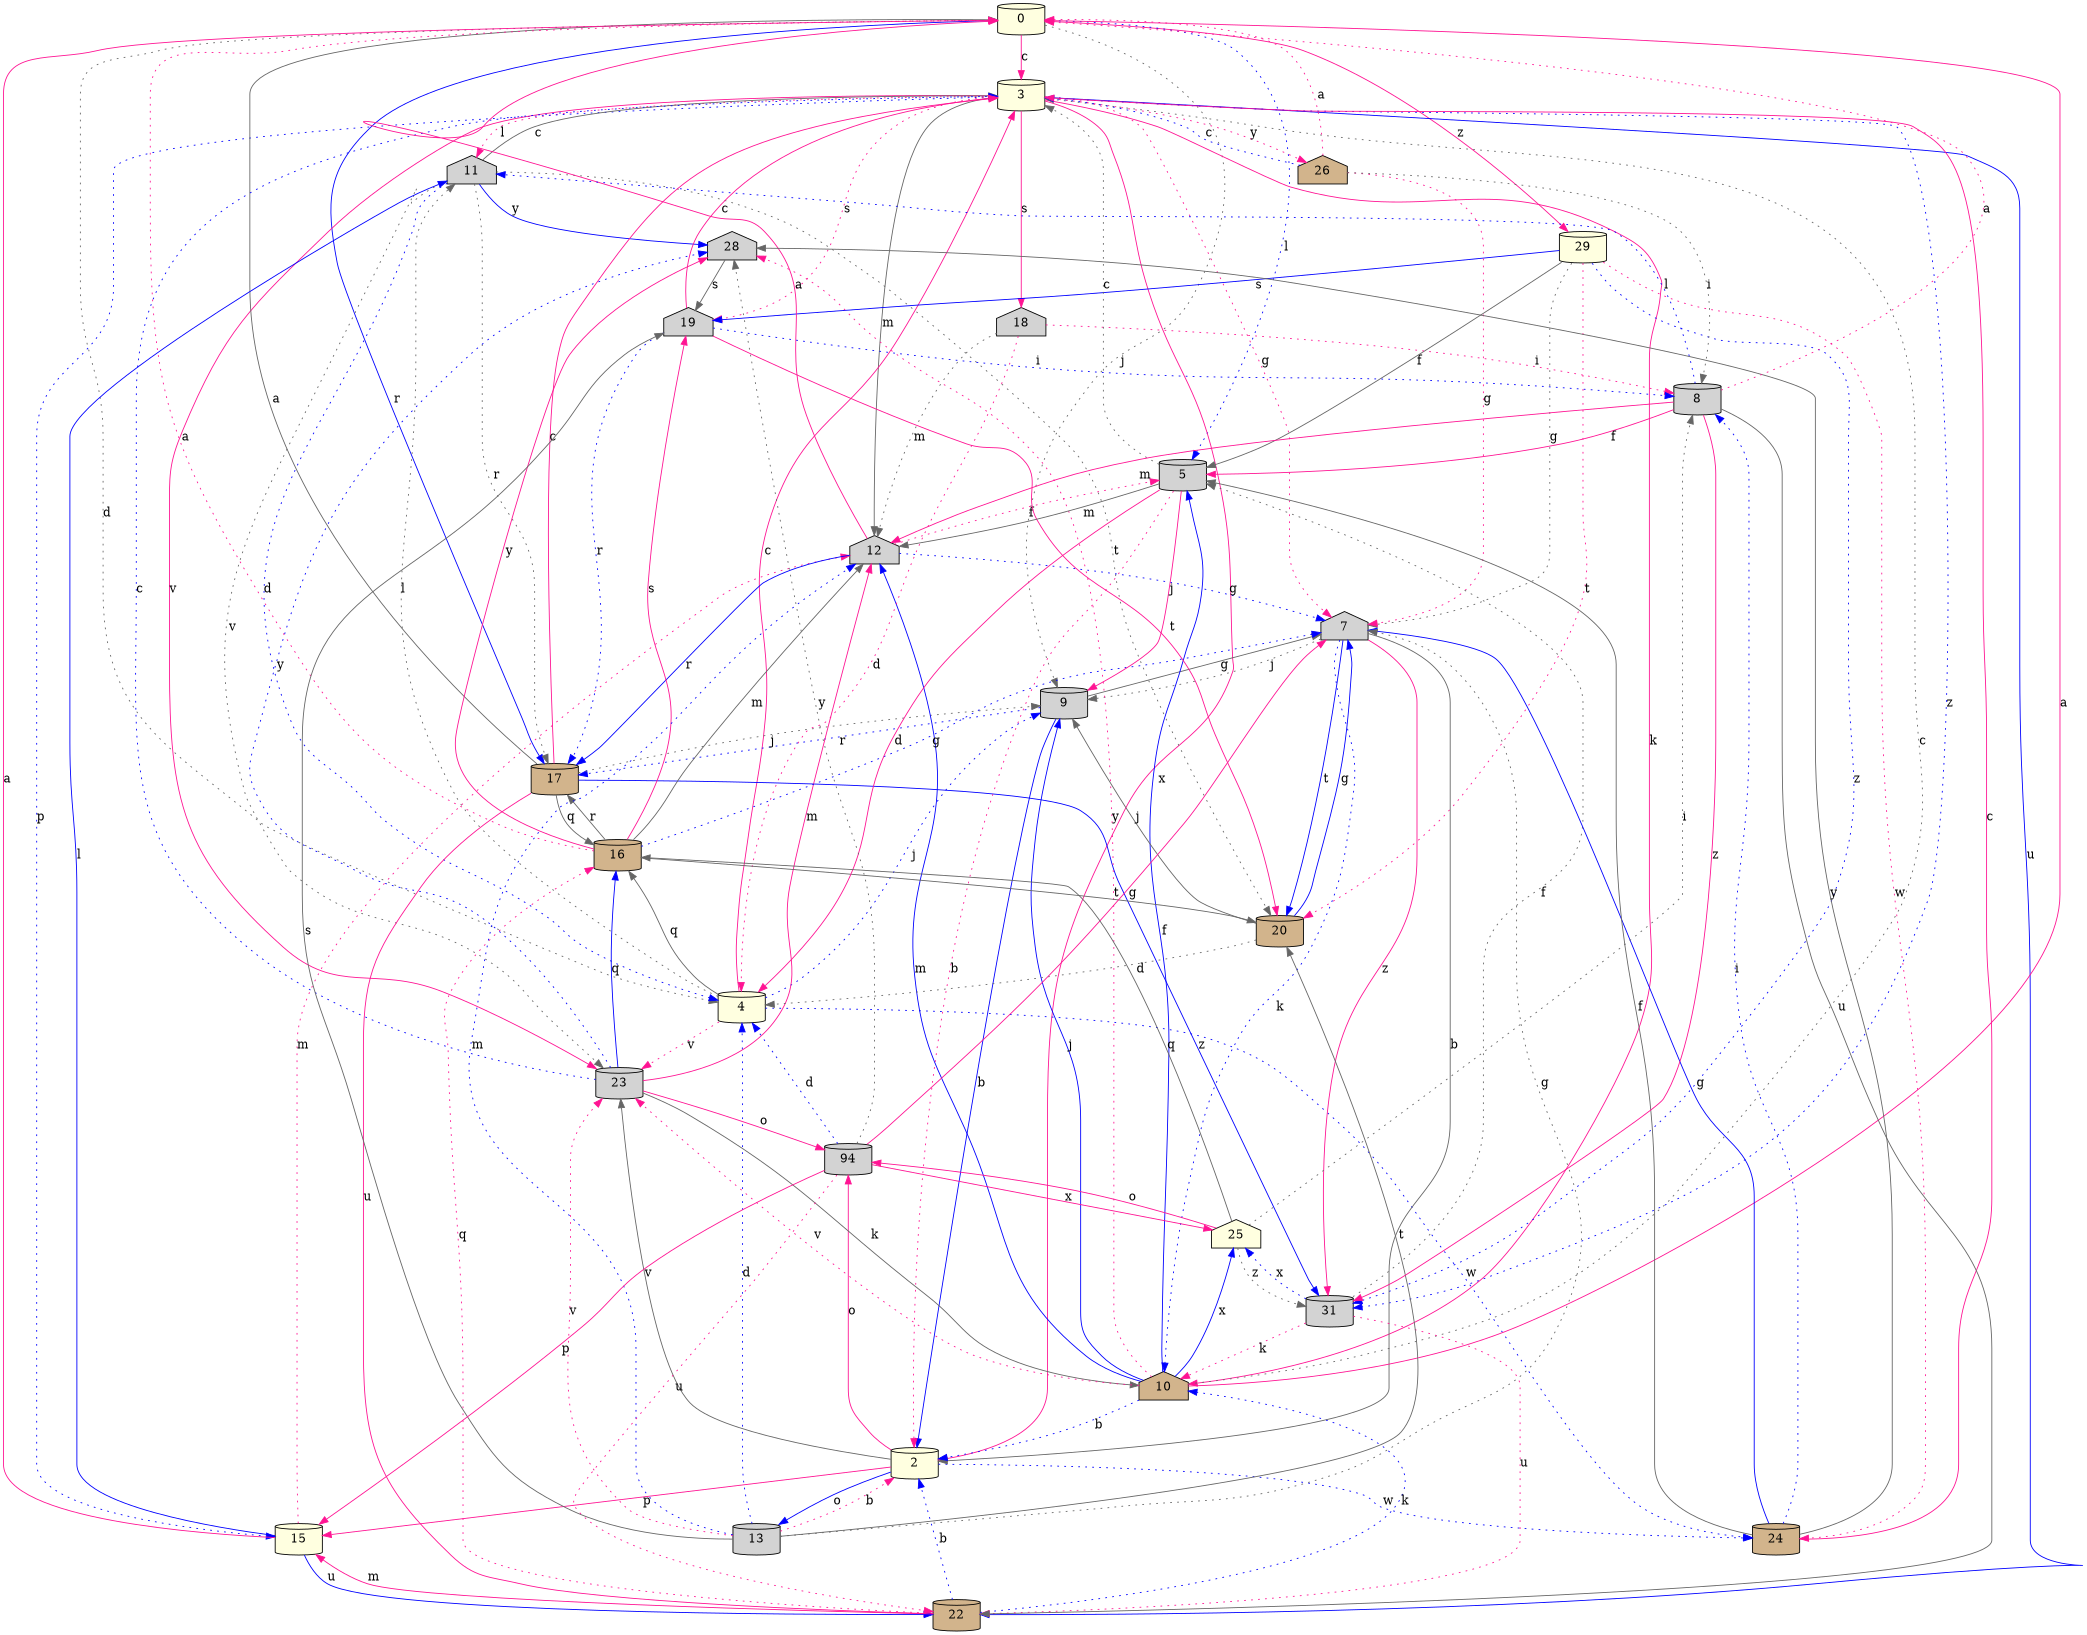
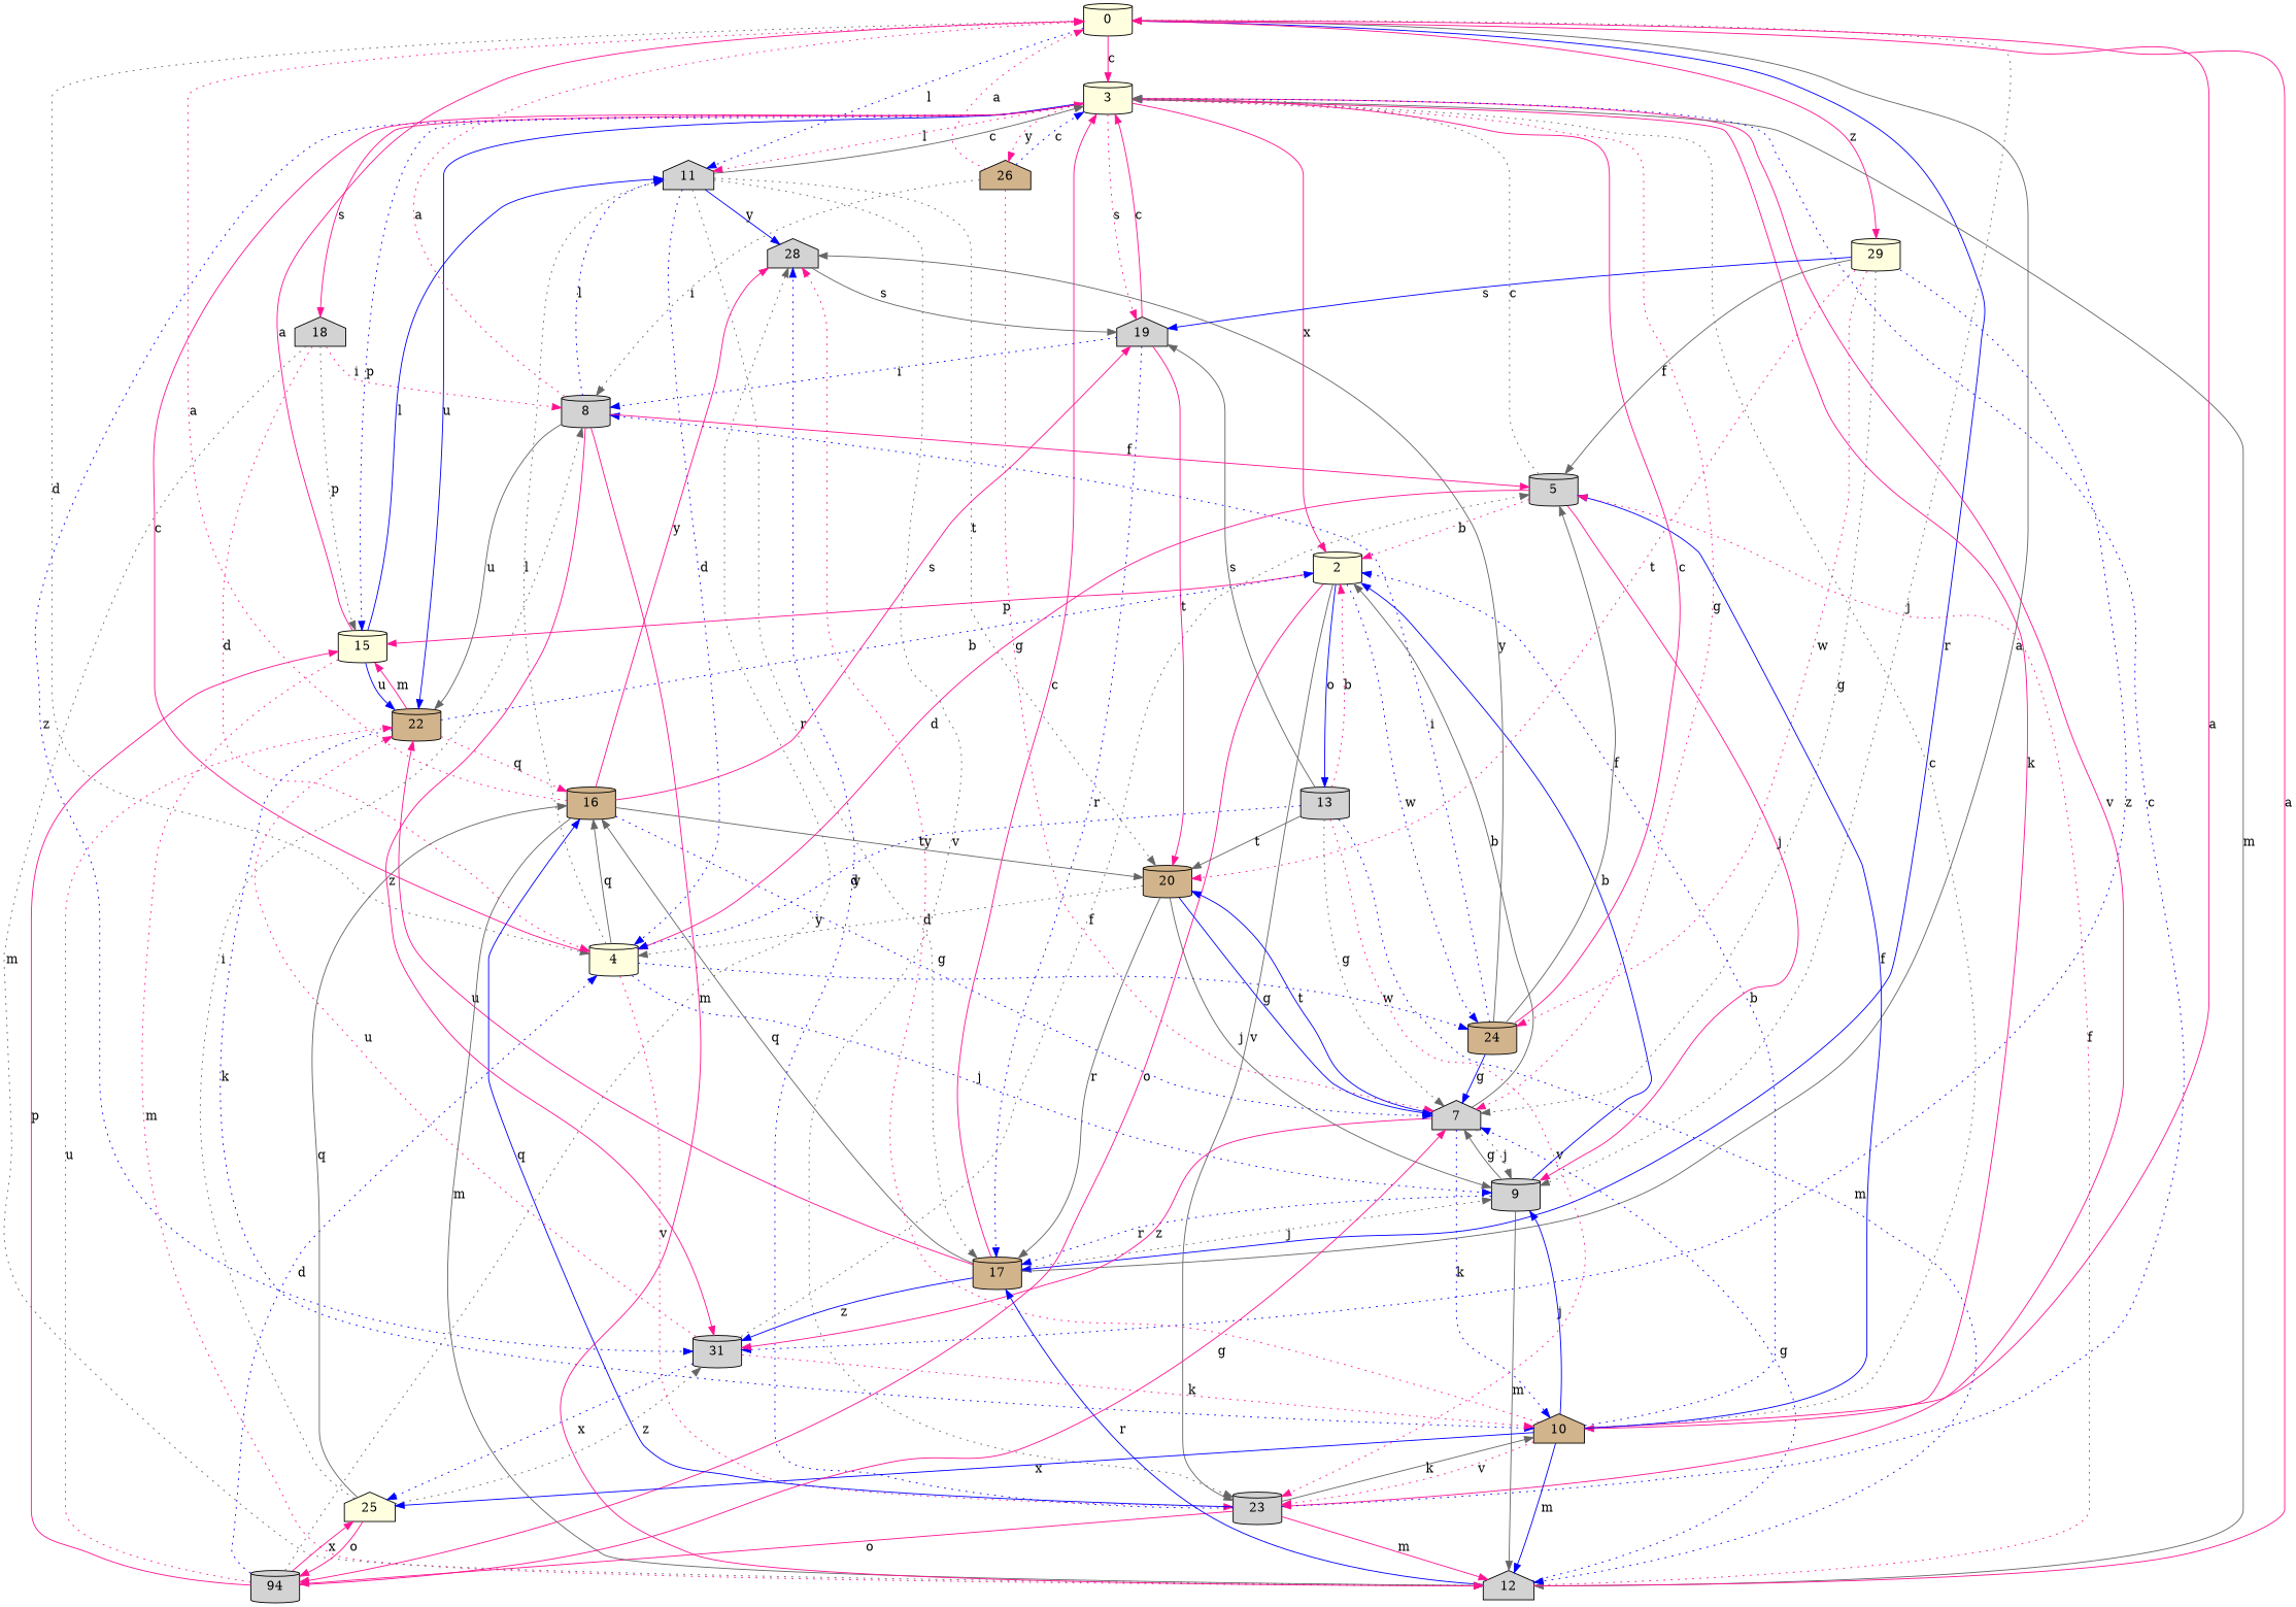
  strict digraph {
    node [fillcolor=lightgrey shape=cylinder style=filled]
    edge [color=deeppink style=solid]
    0 [fillcolor=lightyellow]
    3 [fillcolor=lightyellow]
    4 [fillcolor=lightyellow]
    9
    11 [shape=house]
    17 [fillcolor=tan]
    29 [fillcolor=lightyellow]
    2 [fillcolor=lightyellow]
    15 [fillcolor=lightyellow]
    23
    7 [shape=house]
    10 [fillcolor=tan shape=house]
    12 [shape=house]
    18 [shape=house]
    19 [shape=house]
    22 [fillcolor=tan]
    26 [fillcolor=tan shape=house]
    31
    24 [fillcolor=tan]
    16 [fillcolor=tan]
    20 [fillcolor=tan]
    28 [shape=house]
    5
    13
    n25 [label=94]
    25 [fillcolor=lightyellow shape=house]
    8
    0 -> 3 [label=c]
    0 -> 4 [color=gray40 label=d style=dotted]
    0 -> 9 [color=gray40 label=j style=dotted]
-   0 -> 5 [color=blue label=l style=dotted]
+   0 -> 11 [color=blue label=l style=dotted]
    0 -> 17 [color=blue label=r]
    0 -> 29 [label=z]
    3 -> 11 [label=l style=dotted]
    3 -> 2 [label=x]
    3 -> 15 [color=blue label=p style=dotted]
    3 -> 23 [label=v]
    3 -> 7 [label=g style=dotted]
    3 -> 10 [label=k]
    3 -> 12 [color=gray40 label=m]
    3 -> 18 [label=s]
    3 -> 19 [label=s style=dotted]
    3 -> 22 [color=blue label=u]
    3 -> 26 [label=y style=dotted]
    3 -> 31 [color=blue label=z style=dotted]
    4 -> 3 [label=c]
    4 -> 9 [color=blue label=j style=dotted]
    4 -> 11 [color=gray40 label=l style=dotted]
    4 -> 23 [label=v style=dotted]
    4 -> 24 [color=blue label=w style=dotted]
    4 -> 16 [color=gray40 label=q]
    9 -> 17 [color=blue label=r style=dotted]
    9 -> 2 [color=blue label=b]
    9 -> 7 [color=gray40 label=g]
    11 -> 3 [color=gray40 label=c]
    11 -> 4 [color=blue label=d style=dotted]
    11 -> 17 [color=gray40 label=r style=dotted]
    11 -> 23 [color=gray40 label=v style=dotted]
    11 -> 20 [color=gray40 label=t style=dotted]
    11 -> 28 [color=blue label=y]
    17 -> 0 [color=gray40 label=a]
    17 -> 3 [label=c]
    17 -> 9 [color=gray40 label=j style=dotted]
    17 -> 22 [label=u]
    17 -> 31 [color=blue label=z]
    17 -> 16 [color=gray40 label=q]
    29 -> 7 [color=gray40 label=g style=dotted]
    29 -> 19 [color=blue label=s]
    29 -> 31 [color=blue label=z style=dotted]
    29 -> 24 [label=w style=dotted]
    29 -> 20 [label=t style=dotted]
    29 -> 5 [color=gray40 label=f]
    2 -> 15 [label=p]
    2 -> 23 [color=gray40 label=v]
    2 -> 24 [color=blue label=w style=dotted]
    2 -> 13 [color=blue label=o]
    2 -> n25 [label=o]
    15 -> 0 [label=a]
    15 -> 11 [color=blue label=l]
    15 -> 12 [label=m style=dotted]
    15 -> 22 [color=blue label=u]
    23 -> 3 [color=blue label=c style=dotted]
    23 -> 10 [color=gray40 label=k]
    23 -> 12 [label=m]
    23 -> 16 [color=blue label=q]
    23 -> 28 [color=blue label=y style=dotted]
    23 -> n25 [label=o]
    7 -> 9 [color=gray40 label=j style=dotted]
    7 -> 2 [color=gray40 label=b]
    7 -> 10 [color=blue label=k style=dotted]
    7 -> 31 [label=z]
    7 -> 20 [color=blue label=t]
    10 -> 0 [label=a]
    10 -> 3 [color=gray40 label=c style=dotted]
    10 -> 9 [color=blue label=j]
    10 -> 2 [color=blue label=b style=dotted]
    10 -> 23 [label=v style=dotted]
    10 -> 12 [color=blue label=m]
    10 -> 28 [label=y style=dotted]
    10 -> 5 [color=blue label=f]
    10 -> 25 [color=blue label=x]
    12 -> 0 [label=a]
    12 -> 17 [color=blue label=r]
    12 -> 7 [color=blue label=g style=dotted]
    12 -> 5 [label=f style=dotted]
    18 -> 4 [label=d style=dotted]
+   18 -> 15 [color=gray40 label=p style=dotted]
    18 -> 12 [color=gray40 label=m style=dotted]
    18 -> 8 [label=i style=dotted]
    19 -> 3 [label=c]
    19 -> 17 [color=blue label=r style=dotted]
    19 -> 20 [label=t]
    19 -> 8 [color=blue label=i style=dotted]
    22 -> 2 [color=blue label=b style=dotted]
    22 -> 15 [label=m]
    22 -> 10 [color=blue label=k style=dotted]
    22 -> 16 [label=q style=dotted]
    26 -> 0 [label=a style=dotted]
    26 -> 3 [color=blue label=c style=dotted]
    26 -> 7 [label=g style=dotted]
    26 -> 8 [color=gray40 label=i style=dotted]
    31 -> 10 [label=k style=dotted]
    31 -> 22 [label=u style=dotted]
    31 -> 5 [color=gray40 label=f style=dotted]
    31 -> 25 [color=blue label=x style=dotted]
    24 -> 3 [label=c]
    24 -> 7 [color=blue label=g]
    24 -> 28 [color=gray40 label=y]
    24 -> 5 [color=gray40 label=f]
    24 -> 8 [color=blue label=i style=dotted]
    16 -> 0 [label=a style=dotted]
-   16 -> 17 [color=gray40 label=r]
+   20 -> 17 [color=gray40 label=r]
    16 -> 7 [color=blue label=g style=dotted]
    16 -> 12 [color=gray40 label=m]
    16 -> 19 [label=s]
    16 -> 20 [color=gray40 label=t]
    16 -> 28 [label=y]
    20 -> 4 [color=gray40 label=d style=dotted]
    20 -> 9 [color=gray40 label=j]
    20 -> 7 [color=blue label=g]
    28 -> 19 [color=gray40 label=s]
    5 -> 3 [color=gray40 label=c style=dotted]
    5 -> 4 [label=d]
    5 -> 9 [label=j]
    5 -> 2 [label=b style=dotted]
-   5 -> 12 [color=gray40 label=m]
+   9 -> 12 [color=gray40 label=m]
    13 -> 4 [color=blue label=d style=dotted]
    13 -> 2 [label=b style=dotted]
    13 -> 23 [label=v style=dotted]
    13 -> 7 [color=gray40 label=g style=dotted]
    13 -> 12 [color=blue label=m style=dotted]
    13 -> 19 [color=gray40 label=s]
    13 -> 20 [color=gray40 label=t]
    n25 -> 4 [color=blue label=d style=dotted]
    n25 -> 15 [label=p]
    n25 -> 7 [label=g]
    n25 -> 22 [label=u style=dotted]
    n25 -> 28 [color=gray40 label=y style=dotted]
    n25 -> 25 [label=x]
    25 -> 31 [color=gray40 label=z style=dotted]
    25 -> 16 [color=gray40 label=q]
    25 -> n25 [label=o]
    25 -> 8 [color=gray40 label=i style=dotted]
    8 -> 0 [label=a style=dotted]
    8 -> 11 [color=blue label=l style=dotted]
    8 -> 12 [label=m]
    8 -> 22 [color=gray40 label=u]
    8 -> 31 [label=z]
    8 -> 5 [label=f]
  }
